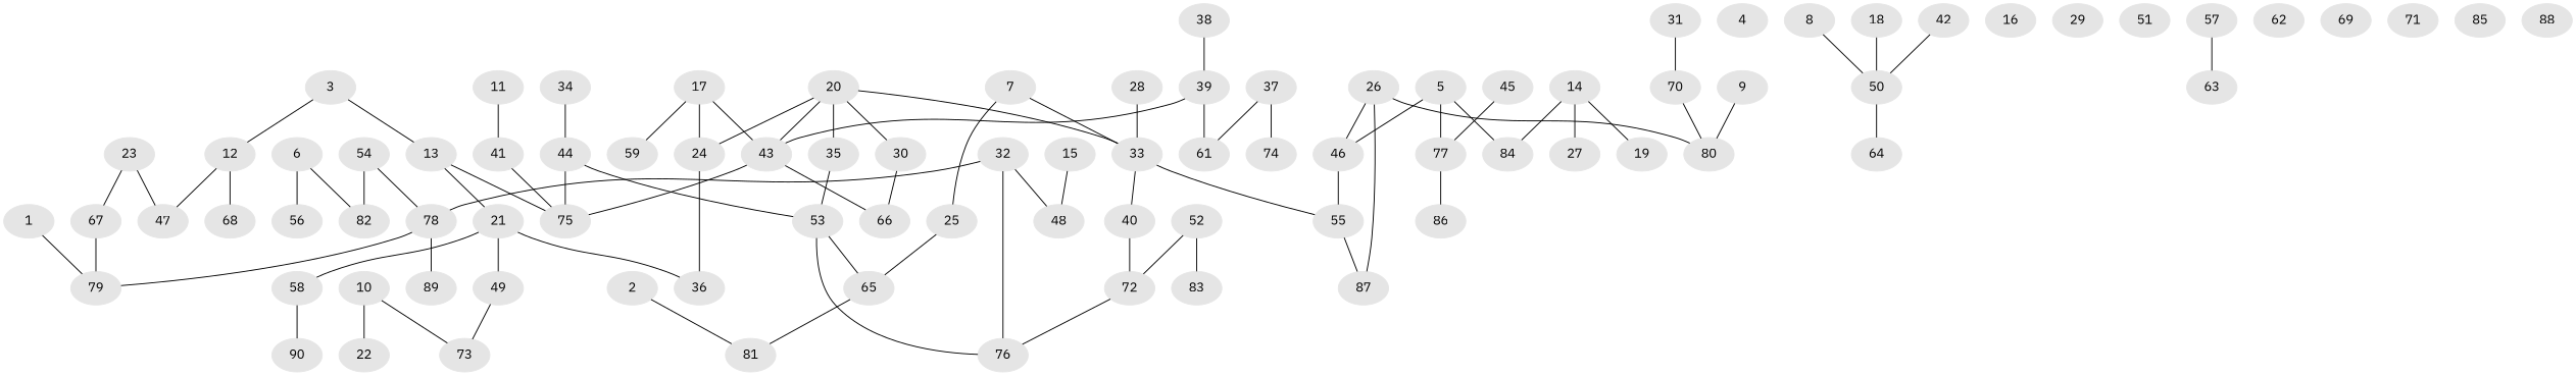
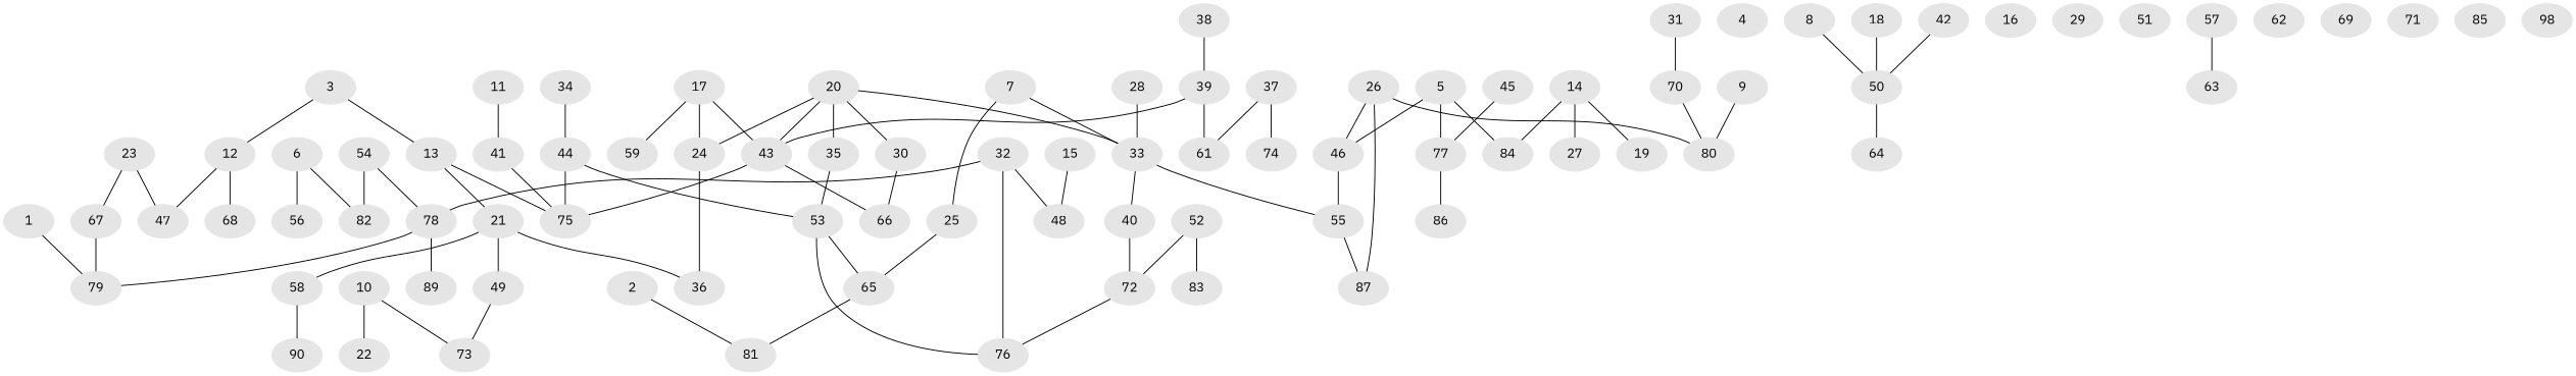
  graph {
    fontname="IBM Plex Sans"
    node [color=gray90 fontname="IBM Plex Sans" style=filled]
    edge [fontname="IBM Plex Sans"]
    1
    79
    2
    81
    3
    13
    12
    21
    75
    23
    47
    67
    4
    5
    46
    77
    84
    55
    86
    6
    56
    82
    7
    25
    33
    65
    40
    8
    50
    64
    9
    80
    10
    22
    73
    11
    41
    68
    36
    49
    58
    14
    19
    27
    15
    48
    16
    17
    24
    43
    59
    66
    18
    20
    30
    35
    53
    n58 [label=90]
    26
    87
    28
    29
    31
    70
    32
    76
    78
    89
    72
    34
    44
    37
    61
    74
    38
    39
    42
    45
    51
    52
    83
    54
    57
    63
    62
    69
    71
    85
-   88
+   88 [label=98]
    1 -- 79
    2 -- 81
    3 -- 13
    3 -- 12
    13 -- 21
    13 -- 75
    12 -- 47
    12 -- 68
    21 -- 36
    21 -- 49
    21 -- 58
    23 -- 47
    23 -- 67
    67 -- 79
    5 -- 46
    5 -- 77
    5 -- 84
    46 -- 55
    77 -- 86
    55 -- 87
    6 -- 56
    6 -- 82
    7 -- 25
    7 -- 33
    25 -- 65
    33 -- 55
    33 -- 40
    65 -- 81
    40 -- 72
    8 -- 50
    50 -- 64
    9 -- 80
    10 -- 22
    10 -- 73
    11 -- 41
    41 -- 75
    49 -- 73
    58 -- n58
    14 -- 84
    14 -- 19
    14 -- 27
    15 -- 48
    17 -- 24
    17 -- 43
    17 -- 59
    24 -- 36
    43 -- 75
    43 -- 66
    18 -- 50
    20 -- 33
    20 -- 24
    20 -- 43
    20 -- 30
    20 -- 35
    30 -- 66
    35 -- 53
    53 -- 65
    53 -- 76
    26 -- 46
    26 -- 80
    26 -- 87
    28 -- 33
    31 -- 70
    70 -- 80
    32 -- 48
    32 -- 76
    32 -- 78
    78 -- 79
    78 -- 89
    72 -- 76
    34 -- 44
    44 -- 75
    44 -- 53
    37 -- 61
    37 -- 74
    38 -- 39
    39 -- 43
    39 -- 61
    42 -- 50
    45 -- 77
    52 -- 72
    52 -- 83
    54 -- 82
    54 -- 78
    57 -- 63
  }
